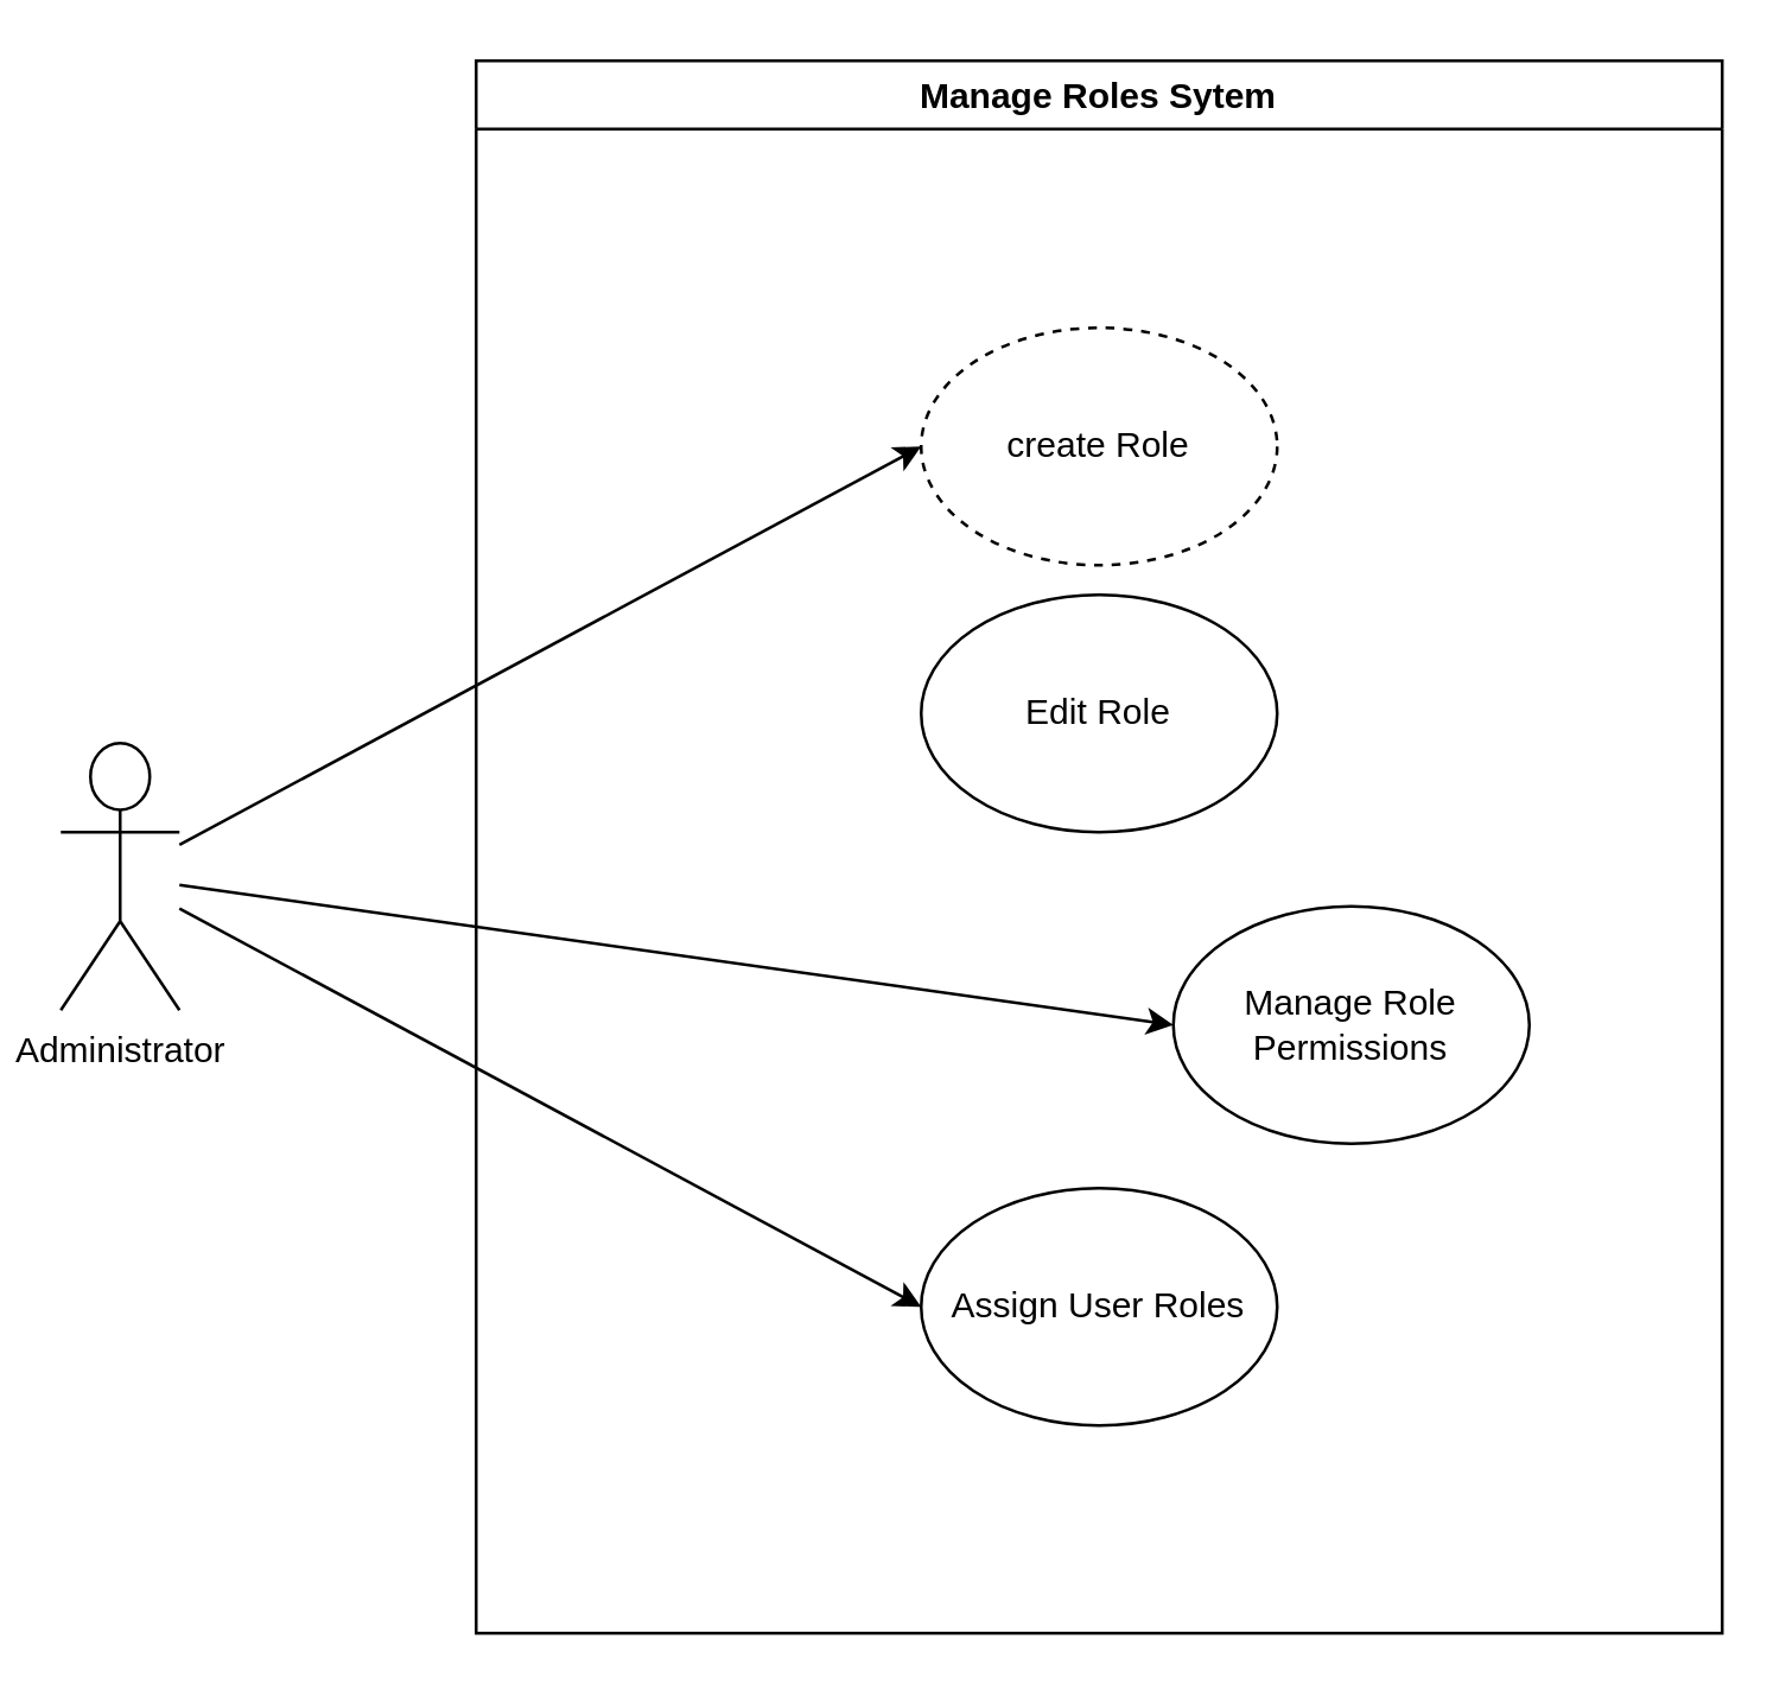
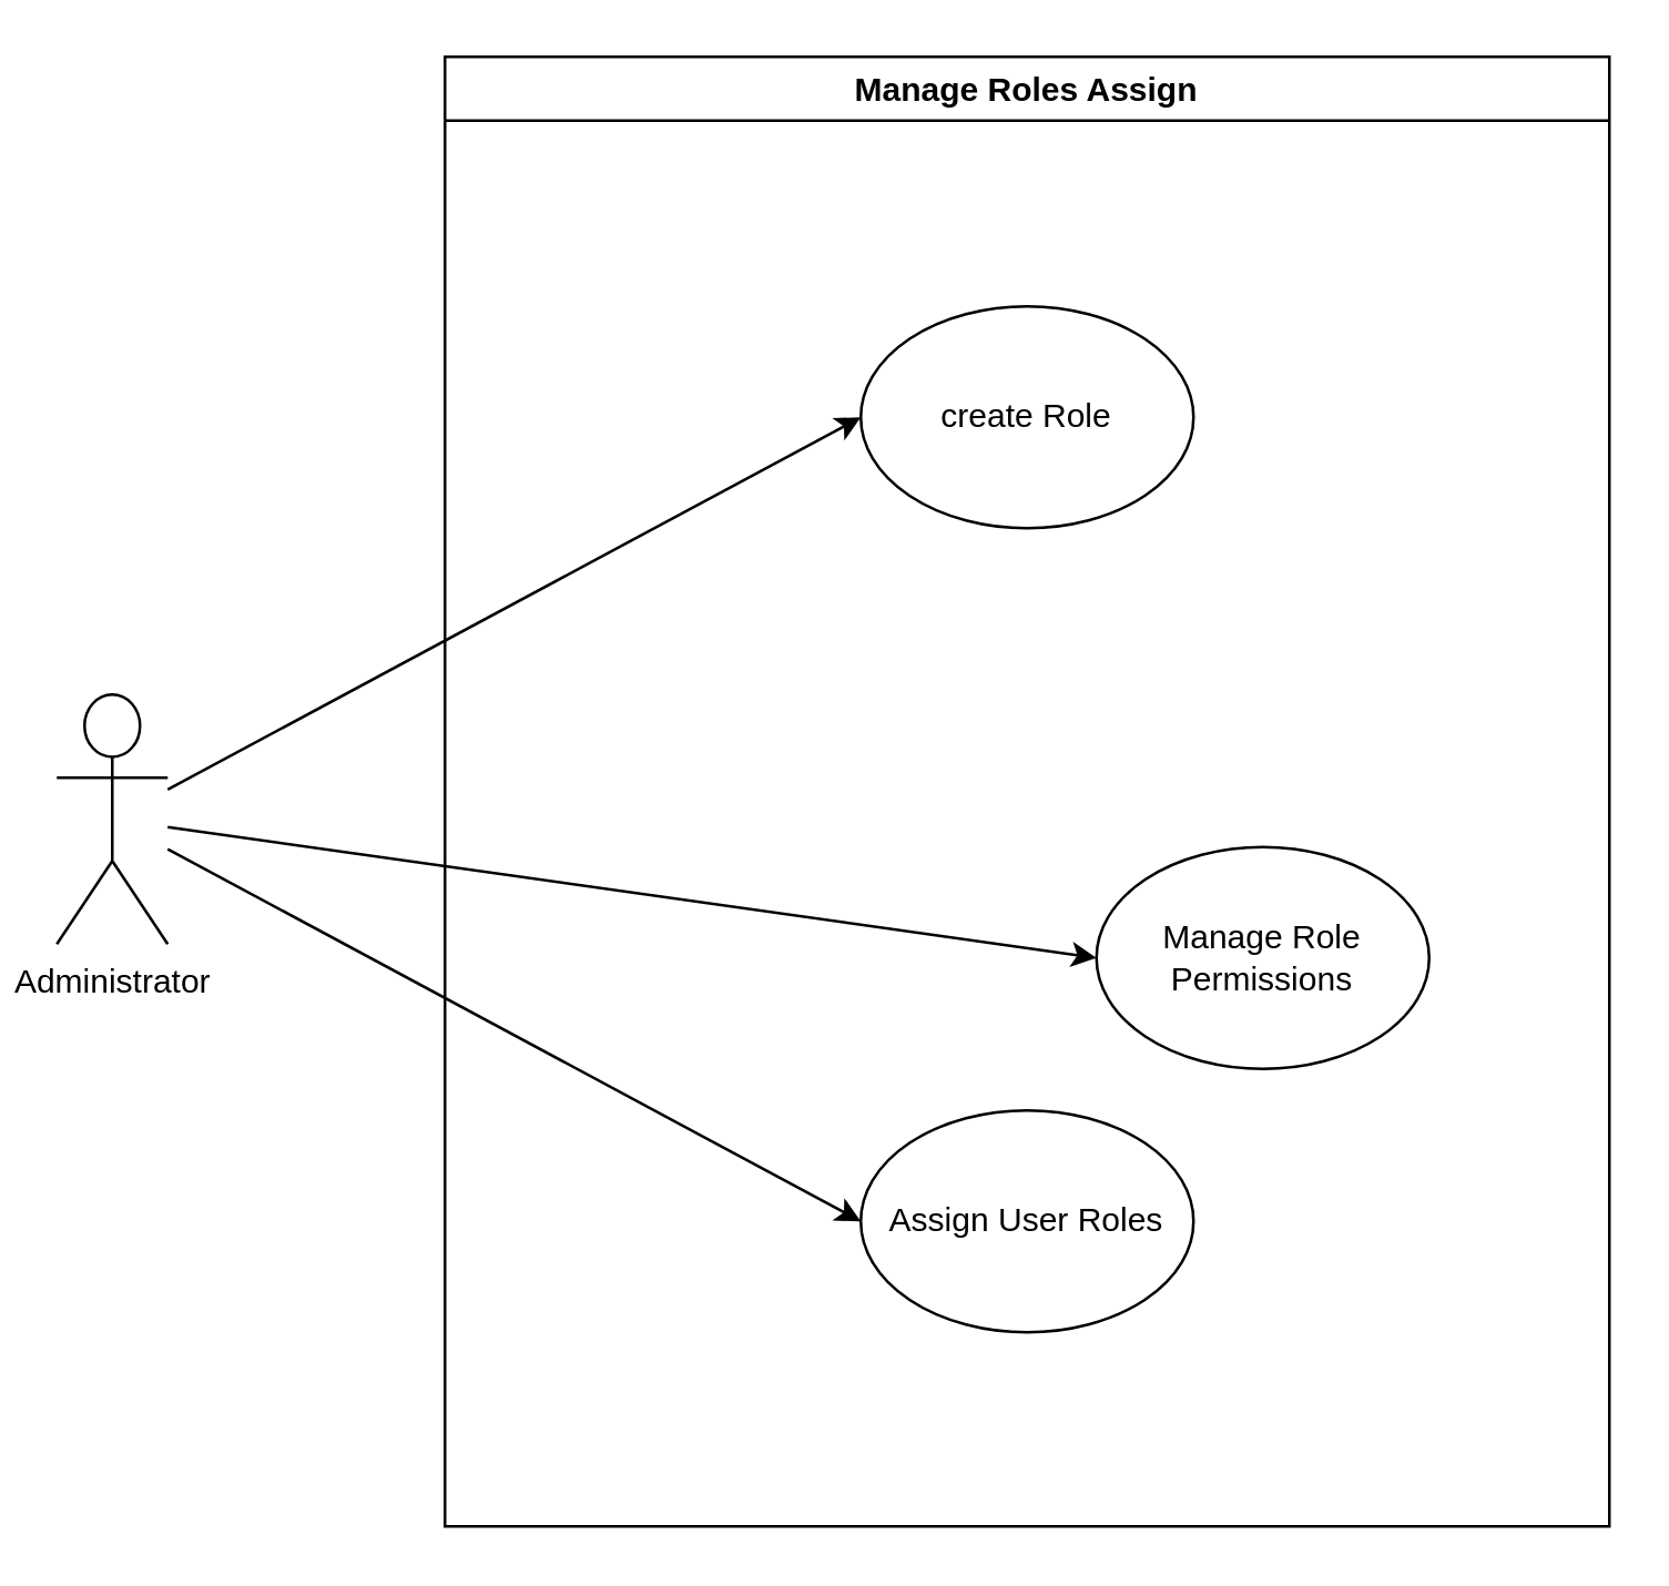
  <mxCell id="0" />
  <mxCell id="1" parent="0" />
- <mxCell id="2" value="Manage Roles Sytem" style="swimlane;startSize=23;" parent="1" vertex="1"><mxGeometry x="160" y="20" width="420" height="530" as="geometry" /></mxCell>
- <mxCell id="3" value="create Role" style="ellipse;whiteSpace=wrap;html=1;dashed=1;" parent="2" vertex="1"><mxGeometry x="150" y="90" width="120" height="80" as="geometry" /></mxCell>
- <mxCell id="4" value="Edit Role" style="ellipse;whiteSpace=wrap;html=1;" parent="2" vertex="1"><mxGeometry x="150" y="180" width="120" height="80" as="geometry" /></mxCell>
+ <mxCell id="2" value="Manage Roles Assign" style="swimlane;startSize=23;" parent="1" vertex="1"><mxGeometry x="160" y="20" width="420" height="530" as="geometry" /></mxCell>
+ <mxCell id="3" value="create Role" style="ellipse;whiteSpace=wrap;html=1;" parent="2" vertex="1"><mxGeometry x="150" y="90" width="120" height="80" as="geometry" /></mxCell>
  <mxCell id="5" value="Manage Role Permissions" style="ellipse;whiteSpace=wrap;html=1;" parent="2" vertex="1"><mxGeometry x="235" y="285" width="120" height="80" as="geometry" /></mxCell>
  <mxCell id="6" value="Assign User Roles" style="ellipse;whiteSpace=wrap;html=1;" parent="2" vertex="1"><mxGeometry x="150" y="380" width="120" height="80" as="geometry" /></mxCell>
  <mxCell id="7" style="edgeStyle=none;html=1;entryX=0;entryY=0.5;entryDx=0;entryDy=0;" parent="1" source="10" target="3" edge="1"><mxGeometry relative="1" as="geometry" /></mxCell>
  <mxCell id="8" style="edgeStyle=none;html=1;entryX=0;entryY=0.5;entryDx=0;entryDy=0;" parent="1" source="10" target="5" edge="1"><mxGeometry relative="1" as="geometry" /></mxCell>
  <mxCell id="9" style="edgeStyle=none;html=1;entryX=0;entryY=0.5;entryDx=0;entryDy=0;" parent="1" source="10" target="6" edge="1"><mxGeometry relative="1" as="geometry" /></mxCell>
  <mxCell id="10" value="Administrator" style="shape=umlActor;verticalLabelPosition=bottom;verticalAlign=top;html=1;outlineConnect=0;fontFamily=Helvetica;fontStyle=0" parent="1" vertex="1"><mxGeometry x="20" y="250" width="40" height="90" as="geometry" /></mxCell>
